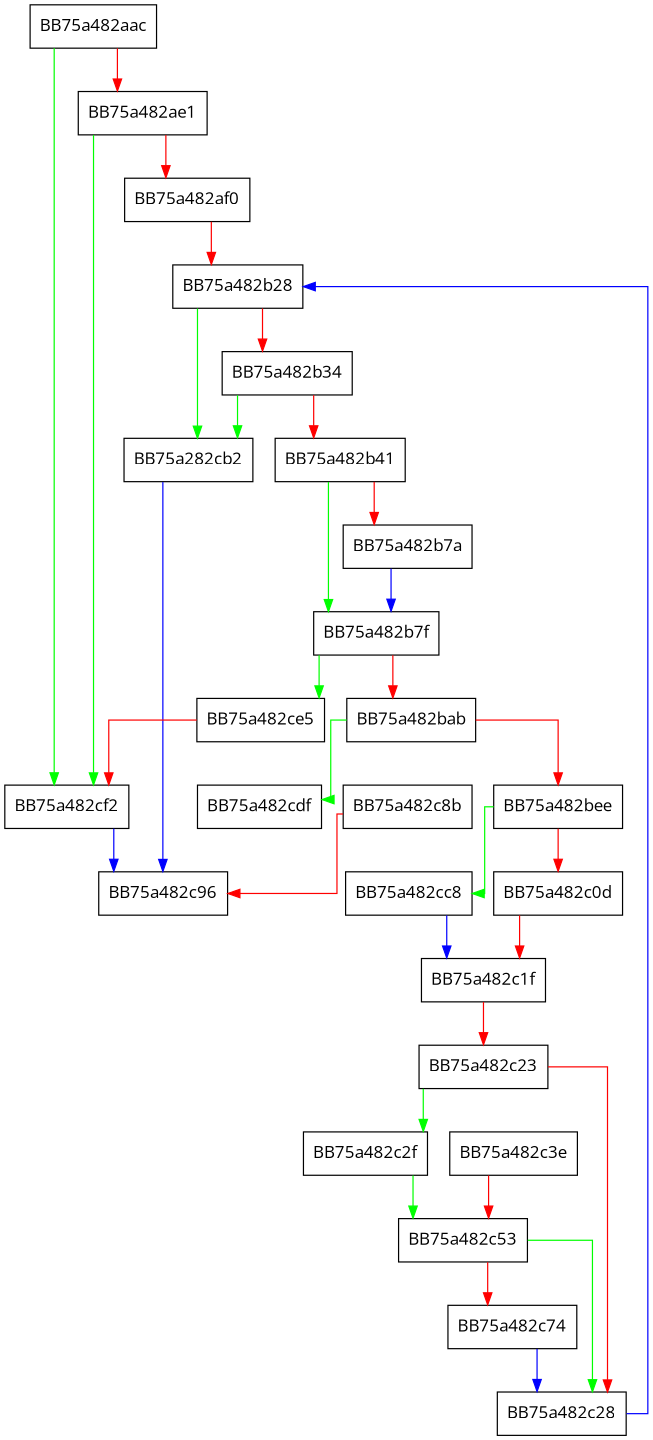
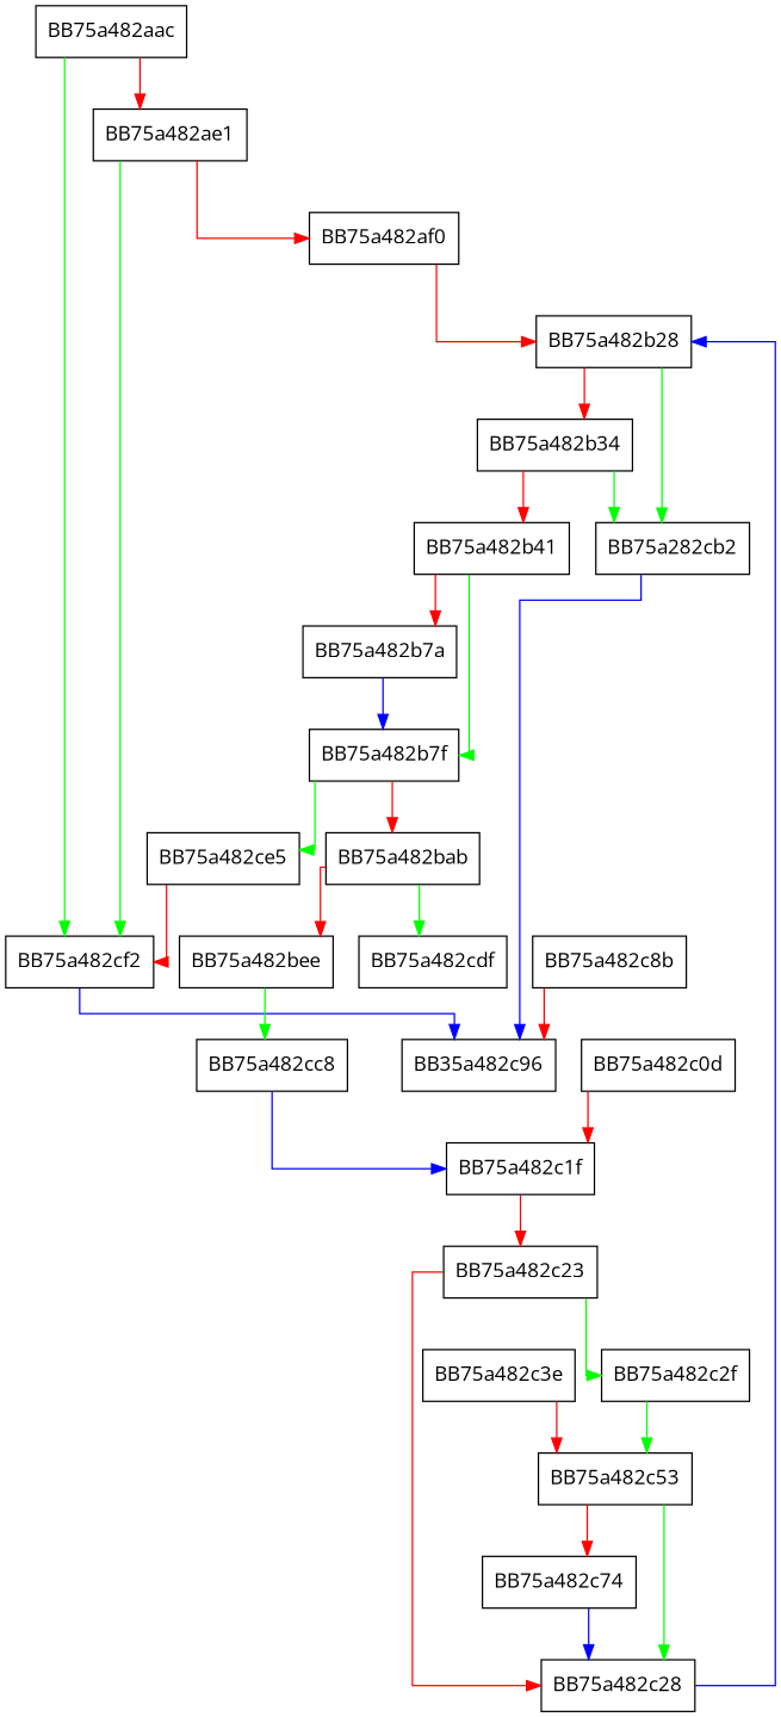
  digraph {
    fontname="Open Sans"
    splines=ortho
    node [fontname="Open Sans" shape=box]
    edge [color=red fontname="Open Sans"]
    BB75a482aac
    BB75a482cf2
    BB75a482ae1
-   BB75a482c96
+   BB75a482c96 [label=BB35a482c96]
    BB75a482af0
    BB75a482b28
    n7 [label=BB75a282cb2]
    BB75a482b34
    BB75a482b41
    BB75a482b7f
    BB75a482b7a
    BB75a482ce5
    BB75a482bab
    BB75a482cdf
    BB75a482bee
    BB75a482cc8
    BB75a482c0d
    BB75a482c1f
    BB75a482c23
    BB75a482c8b
    BB75a482c2f
    BB75a482c28
    BB75a482c53
    BB75a482c74
    BB75a482c3e
    BB75a482aac -> BB75a482cf2 [color=green]
    BB75a482aac -> BB75a482ae1
    BB75a482cf2 -> BB75a482c96 [color=blue]
    BB75a482ae1 -> BB75a482cf2 [color=green]
    BB75a482ae1 -> BB75a482af0
    BB75a482af0 -> BB75a482b28
    BB75a482b28 -> n7 [color=green]
    BB75a482b28 -> BB75a482b34
    n7 -> BB75a482c96 [color=blue]
    BB75a482b34 -> n7 [color=green]
    BB75a482b34 -> BB75a482b41
    BB75a482b41 -> BB75a482b7f [color=green]
    BB75a482b41 -> BB75a482b7a
    BB75a482b7f -> BB75a482ce5 [color=green]
    BB75a482b7f -> BB75a482bab
    BB75a482b7a -> BB75a482b7f [color=blue]
    BB75a482ce5 -> BB75a482cf2
    BB75a482bab -> BB75a482cdf [color=green]
    BB75a482bab -> BB75a482bee
    BB75a482bee -> BB75a482cc8 [color=green]
-   BB75a482bee -> BB75a482c0d
    BB75a482cc8 -> BB75a482c1f [color=blue]
    BB75a482c0d -> BB75a482c1f
    BB75a482c1f -> BB75a482c23
    BB75a482c23 -> BB75a482c2f [color=green]
    BB75a482c23 -> BB75a482c28
    BB75a482c8b -> BB75a482c96
    BB75a482c2f -> BB75a482c53 [color=green]
    BB75a482c28 -> BB75a482b28 [color=blue]
    BB75a482c53 -> BB75a482c28 [color=green]
    BB75a482c53 -> BB75a482c74
    BB75a482c74 -> BB75a482c28 [color=blue]
    BB75a482c3e -> BB75a482c53
  }
